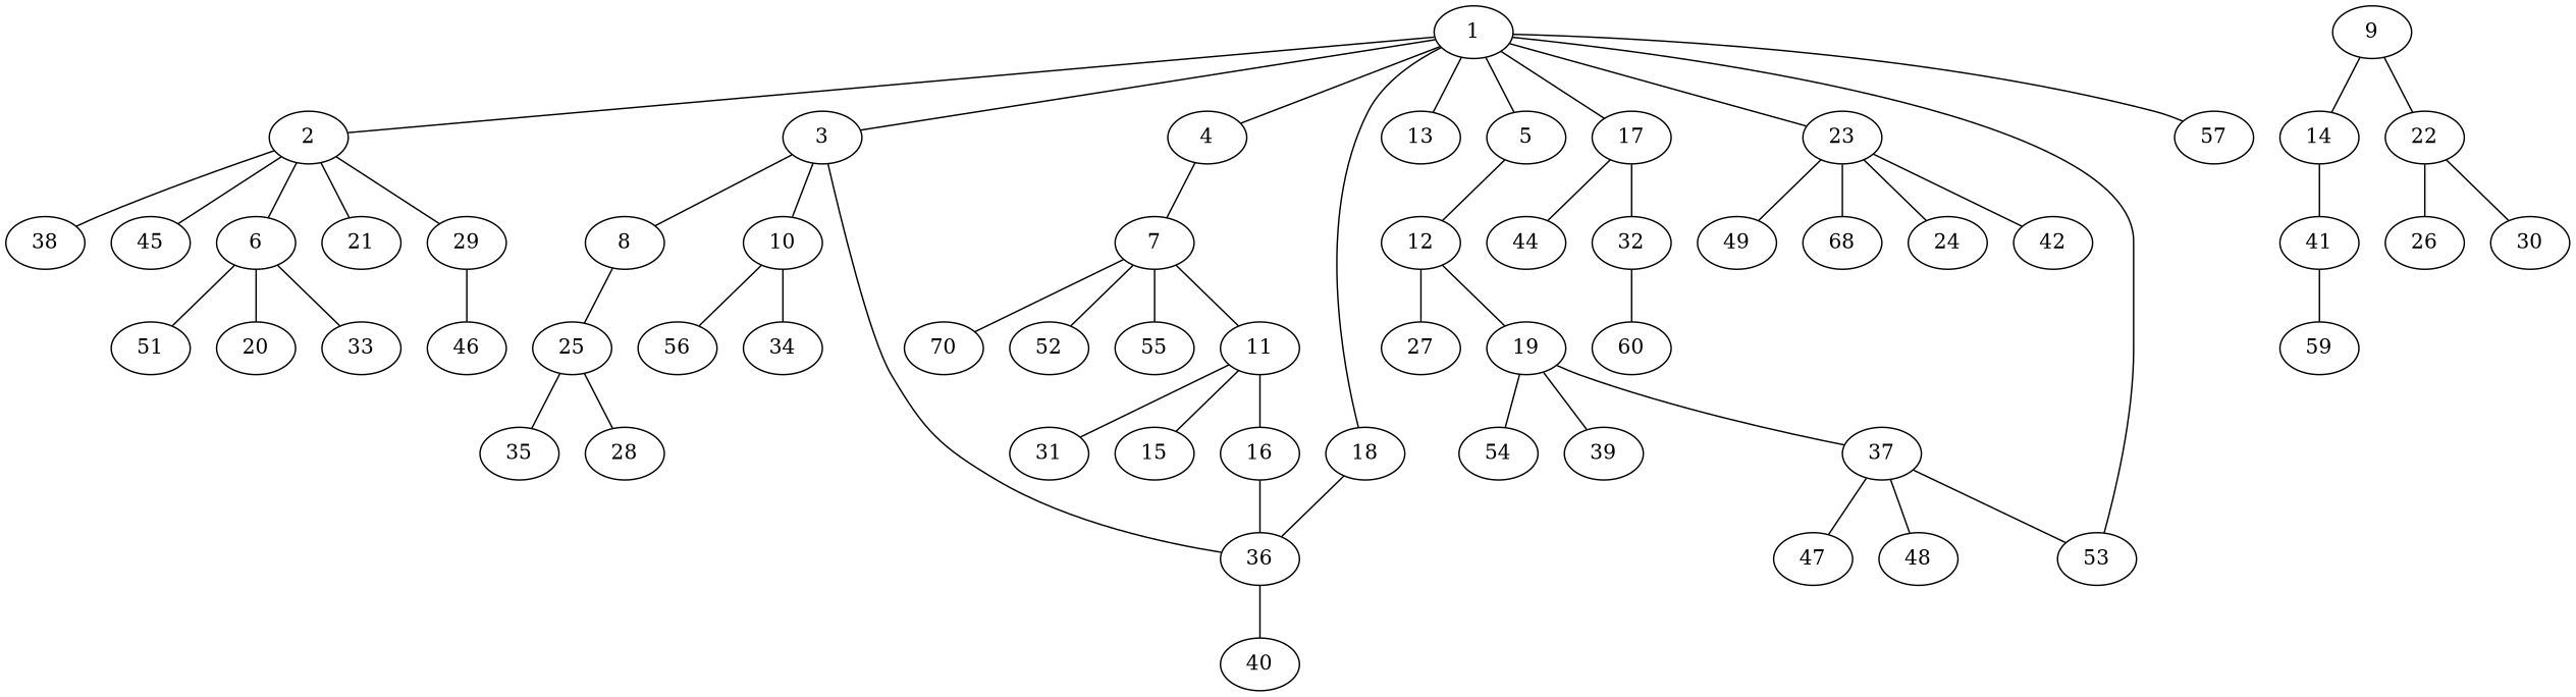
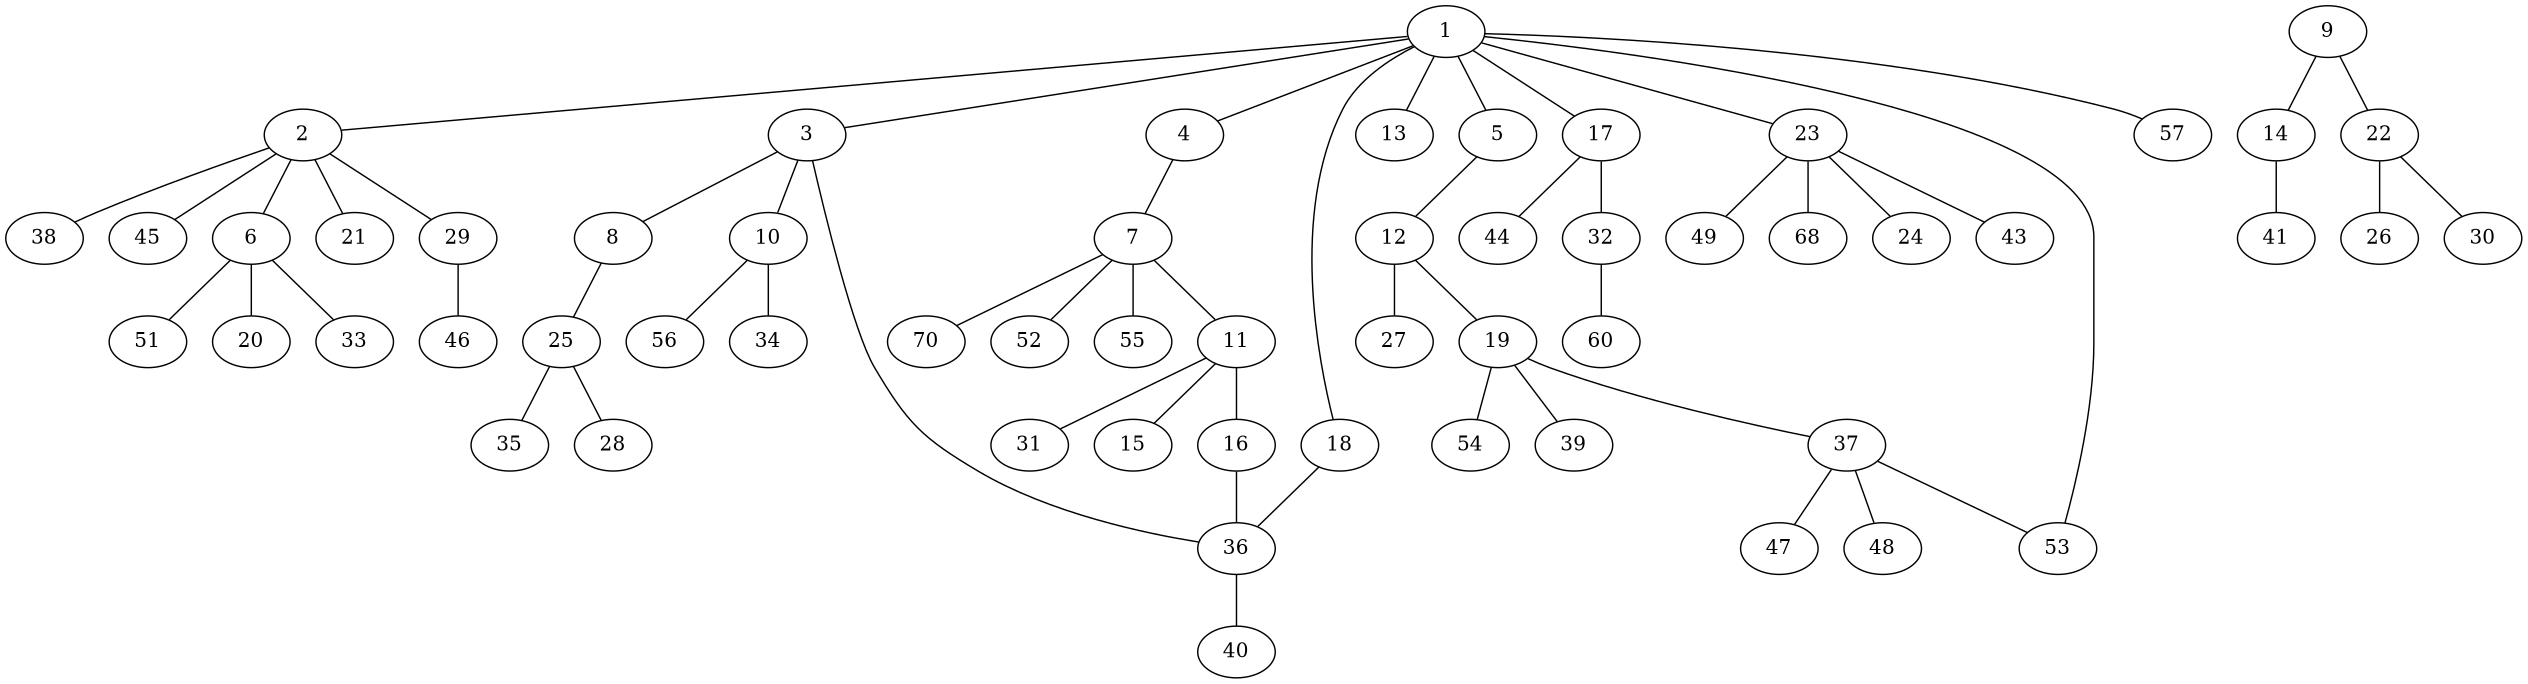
  graph {
    1
    2
    3
    4
    5
    13
    17
    18
    23
    53
    57
    6
    21
    29
    38
    45
    8
    10
    36
    7
    12
    32
    44
    24
-   43 [label=42]
+   43
    49
    n27 [label=68]
    20
    33
    51
    9
    14
    22
    46
    25
    34
    56
    40
    11
    n40 [label=70]
    52
    55
    19
    27
    60
    41
    26
    30
    28
    35
    15
    16
    31
    37
    39
    54
-   59
    47
    48
    1 -- 2
    1 -- 3
    1 -- 4
    1 -- 5
    1 -- 13
    1 -- 17
    1 -- 18
    1 -- 23
    1 -- 53
    1 -- 57
    2 -- 6
    2 -- 21
    2 -- 29
    2 -- 38
    2 -- 45
    3 -- 8
    3 -- 10
    3 -- 36
    4 -- 7
    5 -- 12
    17 -- 32
    17 -- 44
    18 -- 36
    23 -- 24
    23 -- 43
    23 -- 49
    23 -- n27
    6 -- 20
    6 -- 33
    6 -- 51
    29 -- 46
    8 -- 25
    10 -- 34
    10 -- 56
    36 -- 40
    7 -- 11
    7 -- n40
    7 -- 52
    7 -- 55
    12 -- 19
    12 -- 27
    32 -- 60
    9 -- 14
    9 -- 22
    14 -- 41
    22 -- 26
    22 -- 30
    25 -- 28
    25 -- 35
    11 -- 15
    11 -- 16
    11 -- 31
    19 -- 37
    19 -- 39
    19 -- 54
-   41 -- 59
    16 -- 36
    37 -- 53
    37 -- 47
    37 -- 48
  }
